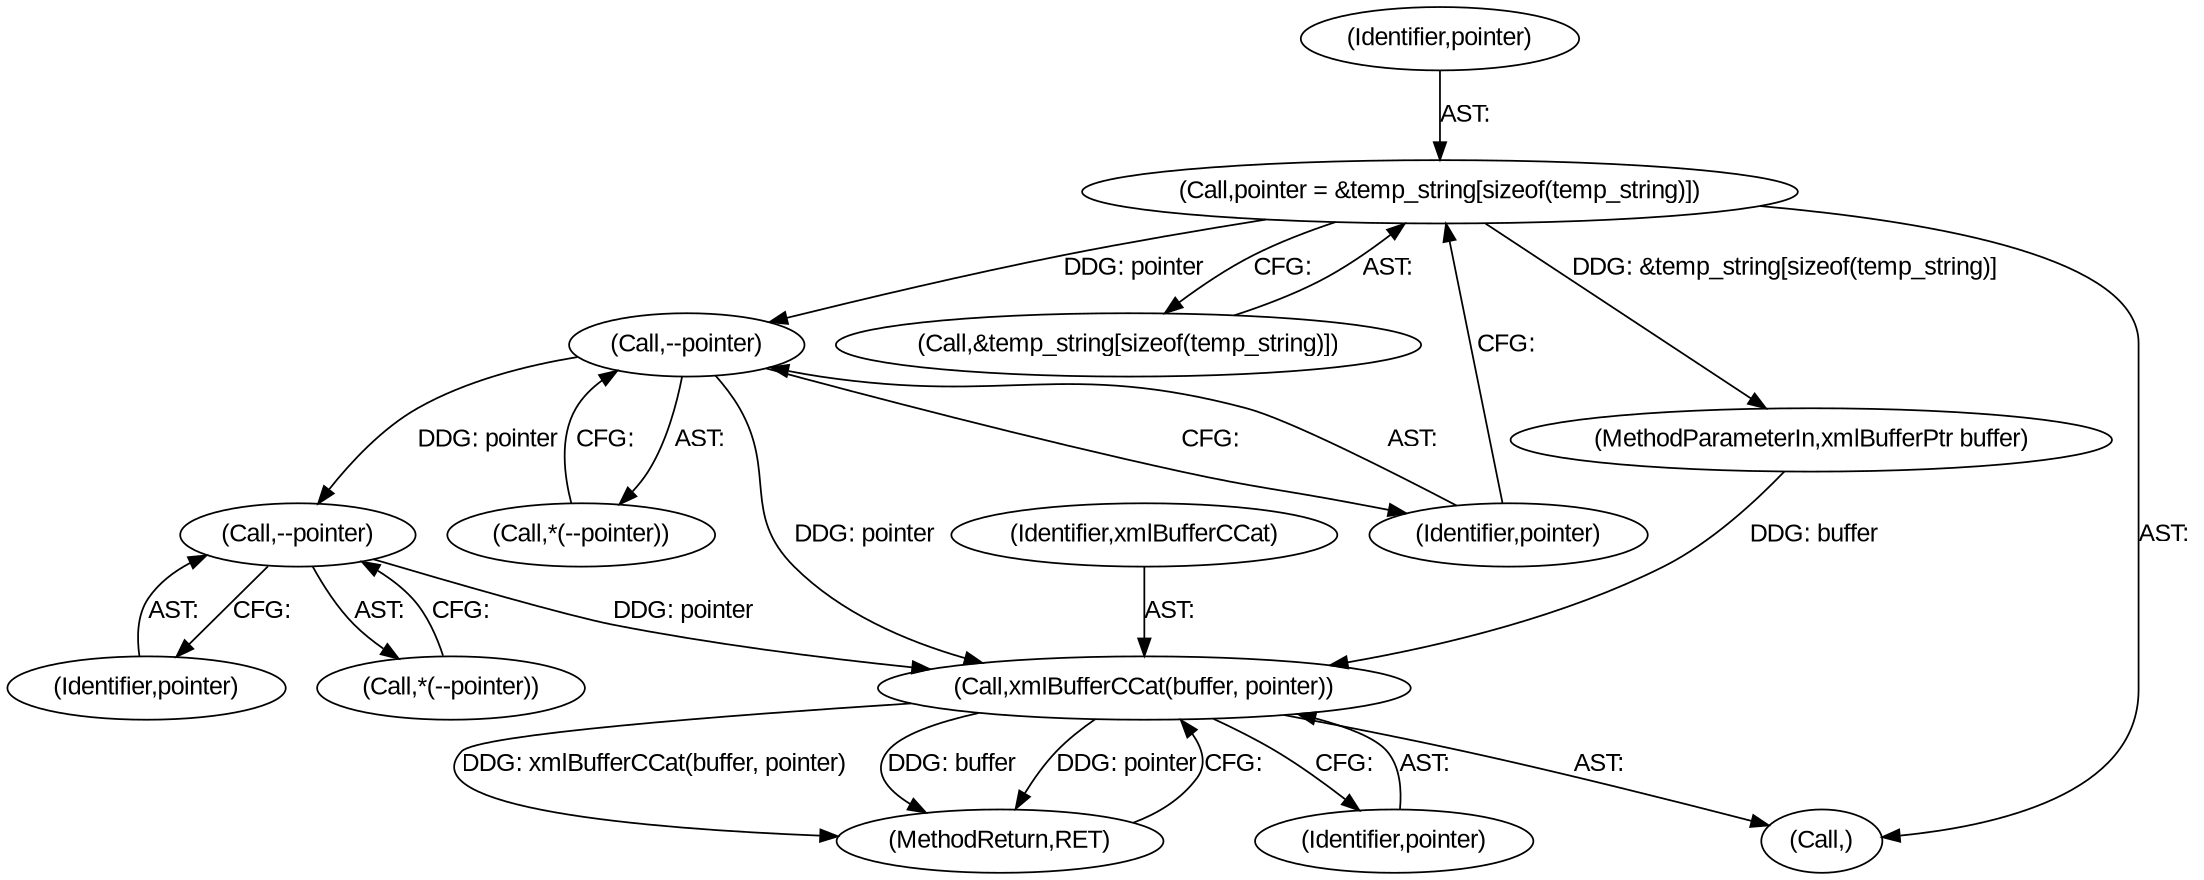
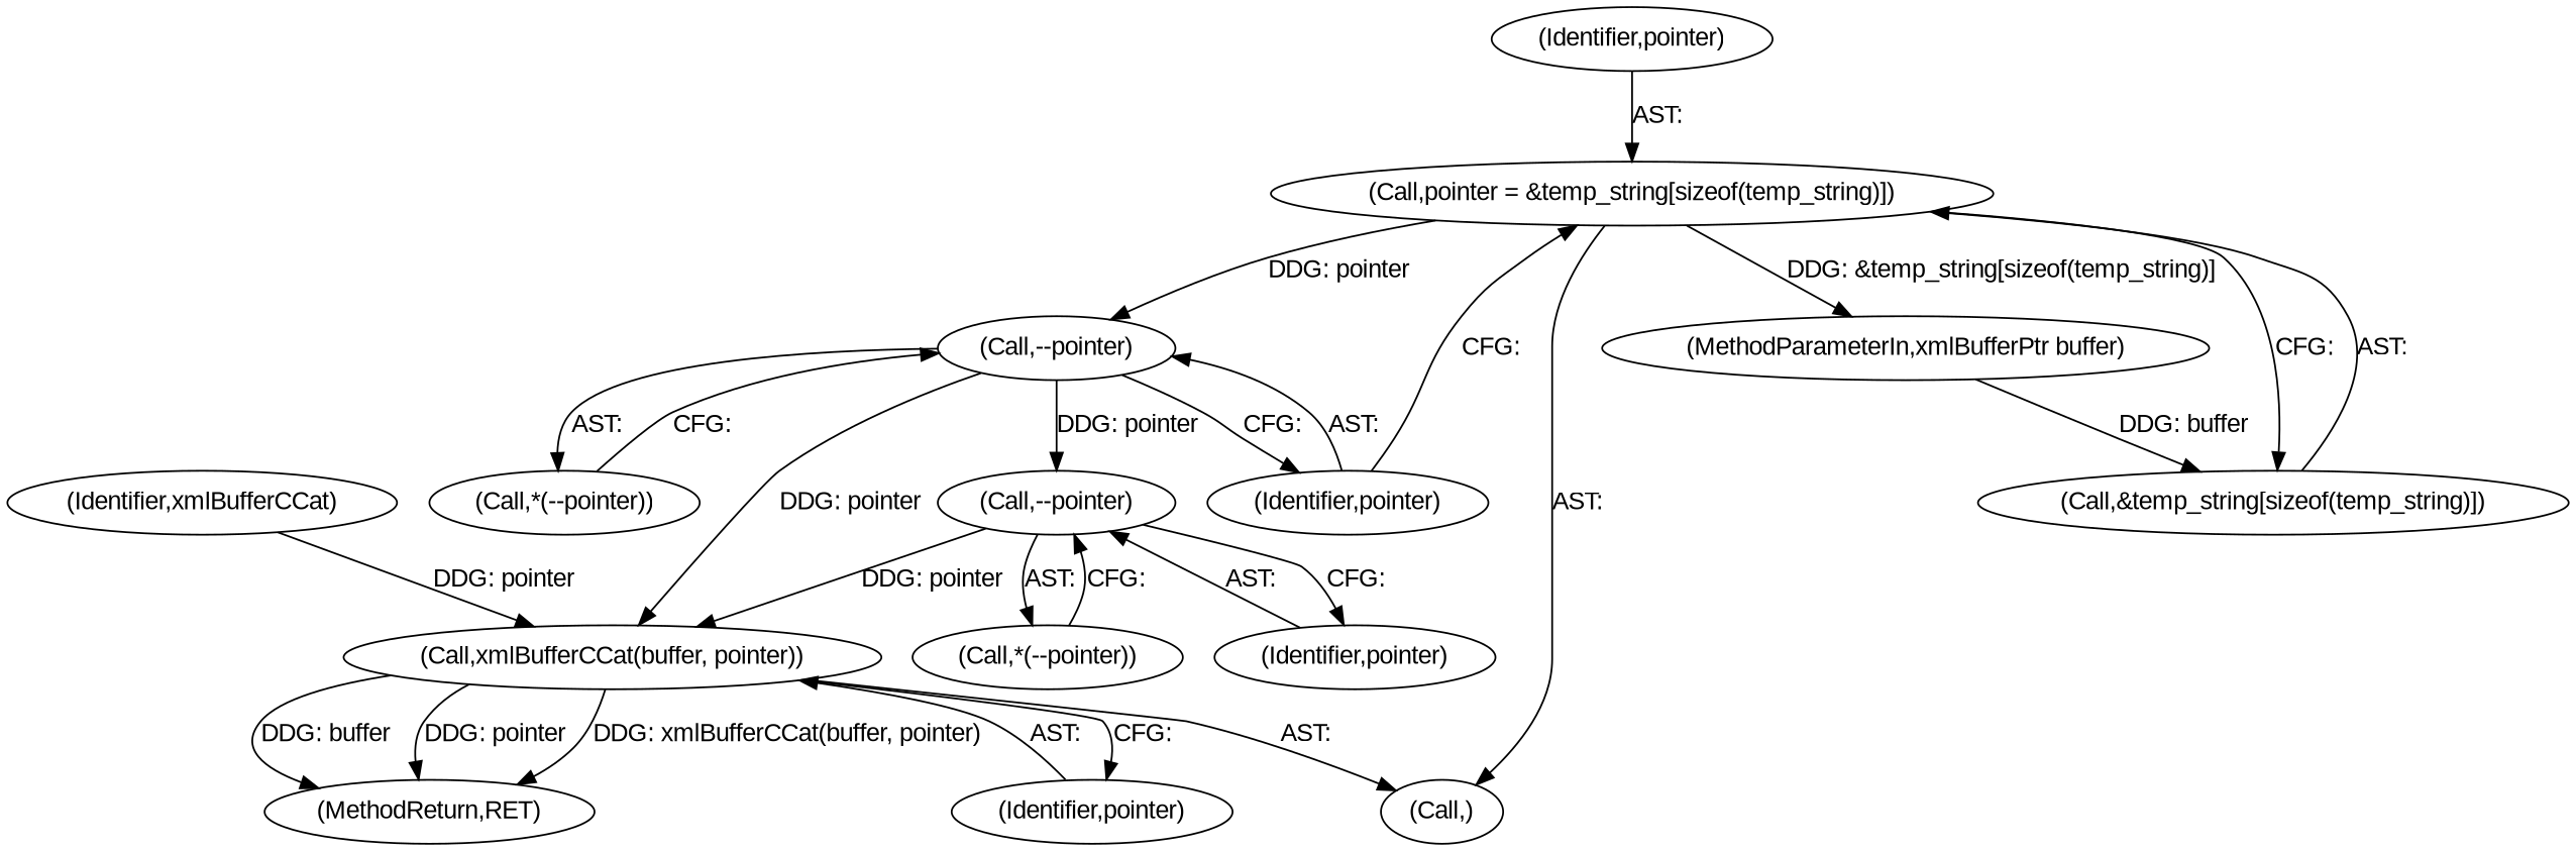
  digraph {
    fontname="Liberation Sans"
    node [fontname="Liberation Sans"]
    edge [fontname="Liberation Sans"]
    n1 [label="(Call,pointer = &temp_string[sizeof(temp_string)])"]
    n2 [label="(Call,--pointer)"]
    n3 [label="(Call,&temp_string[sizeof(temp_string)])"]
    n4 [label="(Call,)"]
    n5 [label="(MethodParameterIn,xmlBufferPtr buffer)"]
    n6 [label="(Call,--pointer)"]
    n7 [label="(Call,xmlBufferCCat(buffer, pointer))"]
    n8 [label="(Identifier,pointer)"]
    n9 [label="(Call,*(--pointer))"]
    n10 [label="(MethodReturn,RET)"]
    n11 [label="(Call,*(--pointer))"]
    n12 [label="(Identifier,pointer)"]
    n13 [label="(Identifier,pointer)"]
    n14 [label="(Identifier,pointer)"]
    n15 [label="(Identifier,xmlBufferCCat)"]
    n1 -> n2 [label="DDG: pointer"]
    n1 -> n3 [label="CFG: "]
    n1 -> n4 [label="AST: "]
    n1 -> n5 [label="DDG: &temp_string[sizeof(temp_string)]"]
    n2 -> n6 [label="DDG: pointer"]
    n2 -> n7 [label="DDG: pointer"]
    n2 -> n8 [label="CFG: "]
    n2 -> n9 [label="AST: "]
    n3 -> n1 [label="AST: "]
-   n5 -> n7 [label="DDG: buffer"]
+   n5 -> n3 [label="DDG: buffer"]
    n6 -> n7 [label="DDG: pointer"]
    n6 -> n11 [label="AST: "]
    n6 -> n12 [label="CFG: "]
    n7 -> n4 [label="AST: "]
    n7 -> n10 [label="DDG: xmlBufferCCat(buffer, pointer)"]
    n7 -> n10 [label="DDG: buffer"]
    n7 -> n10 [label="DDG: pointer"]
    n7 -> n13 [label="CFG: "]
    n8 -> n1 [label="CFG: "]
    n8 -> n2 [label="AST: "]
    n9 -> n2 [label="CFG: "]
-   n10 -> n7 [label="CFG: "]
    n11 -> n6 [label="CFG: "]
    n12 -> n6 [label="AST: "]
    n13 -> n7 [label="AST: "]
    n14 -> n1 [label="AST: "]
-   n15 -> n7 [label="AST: "]
+   n15 -> n7 [label="DDG: pointer"]
  }
